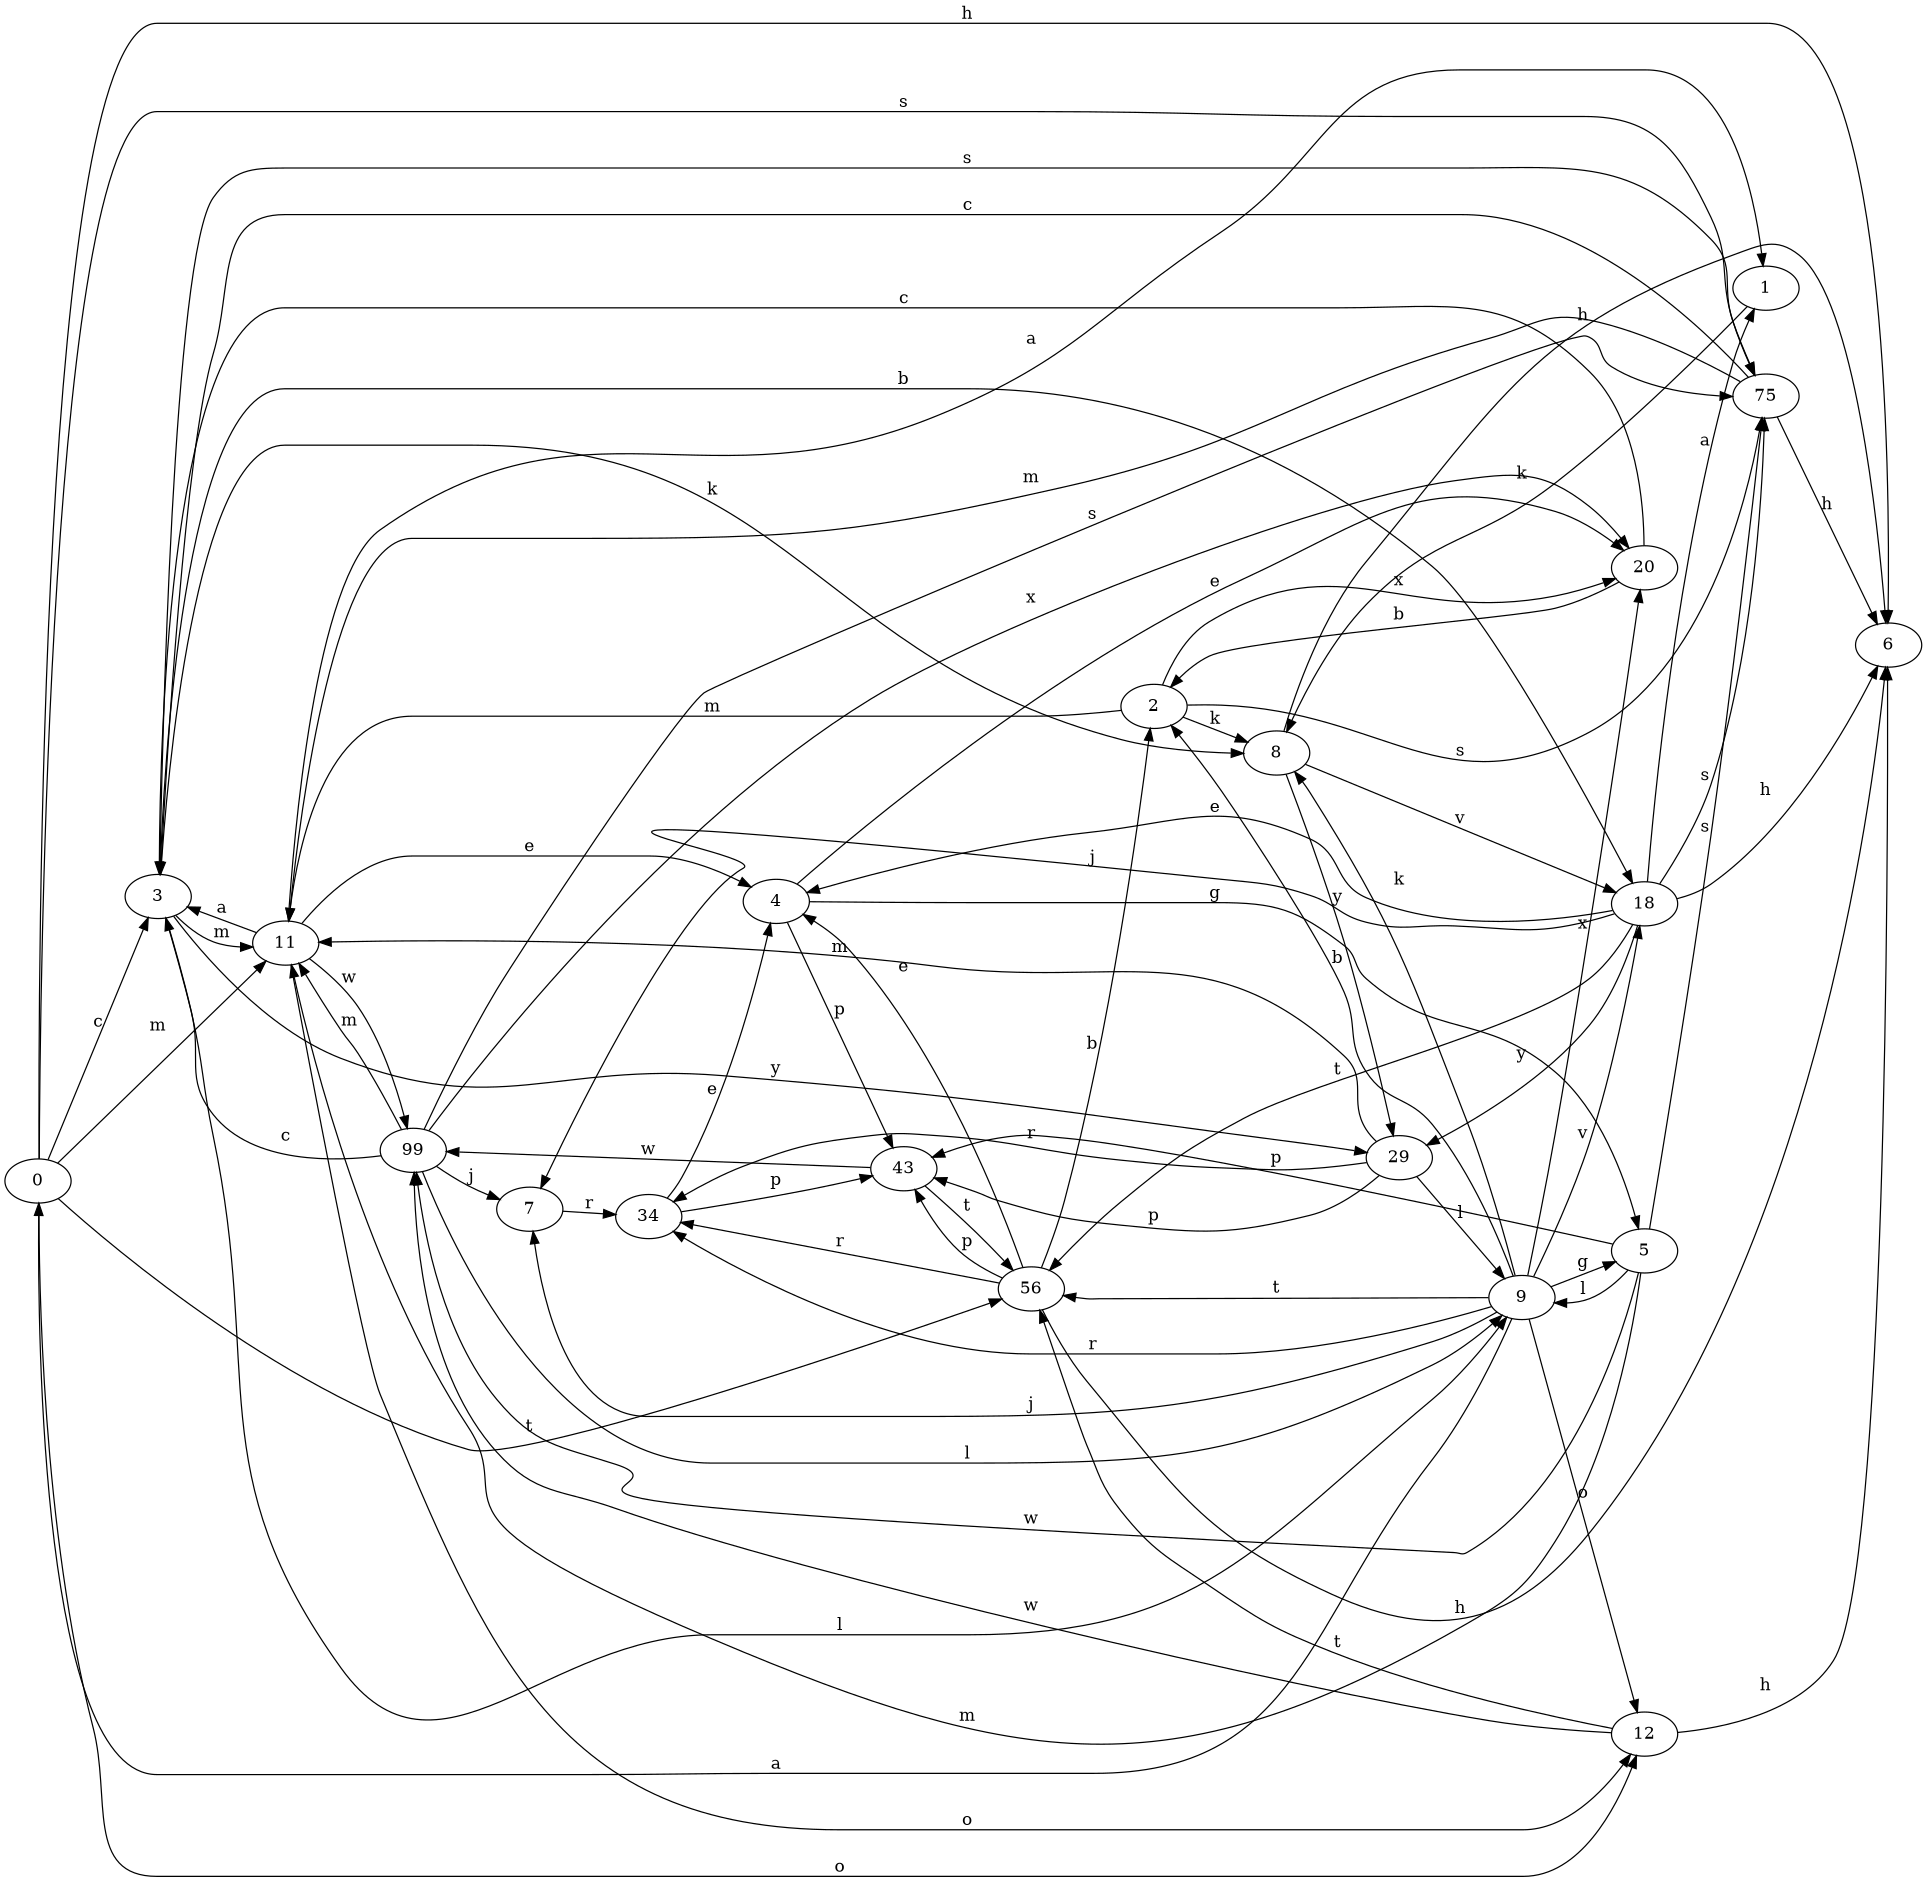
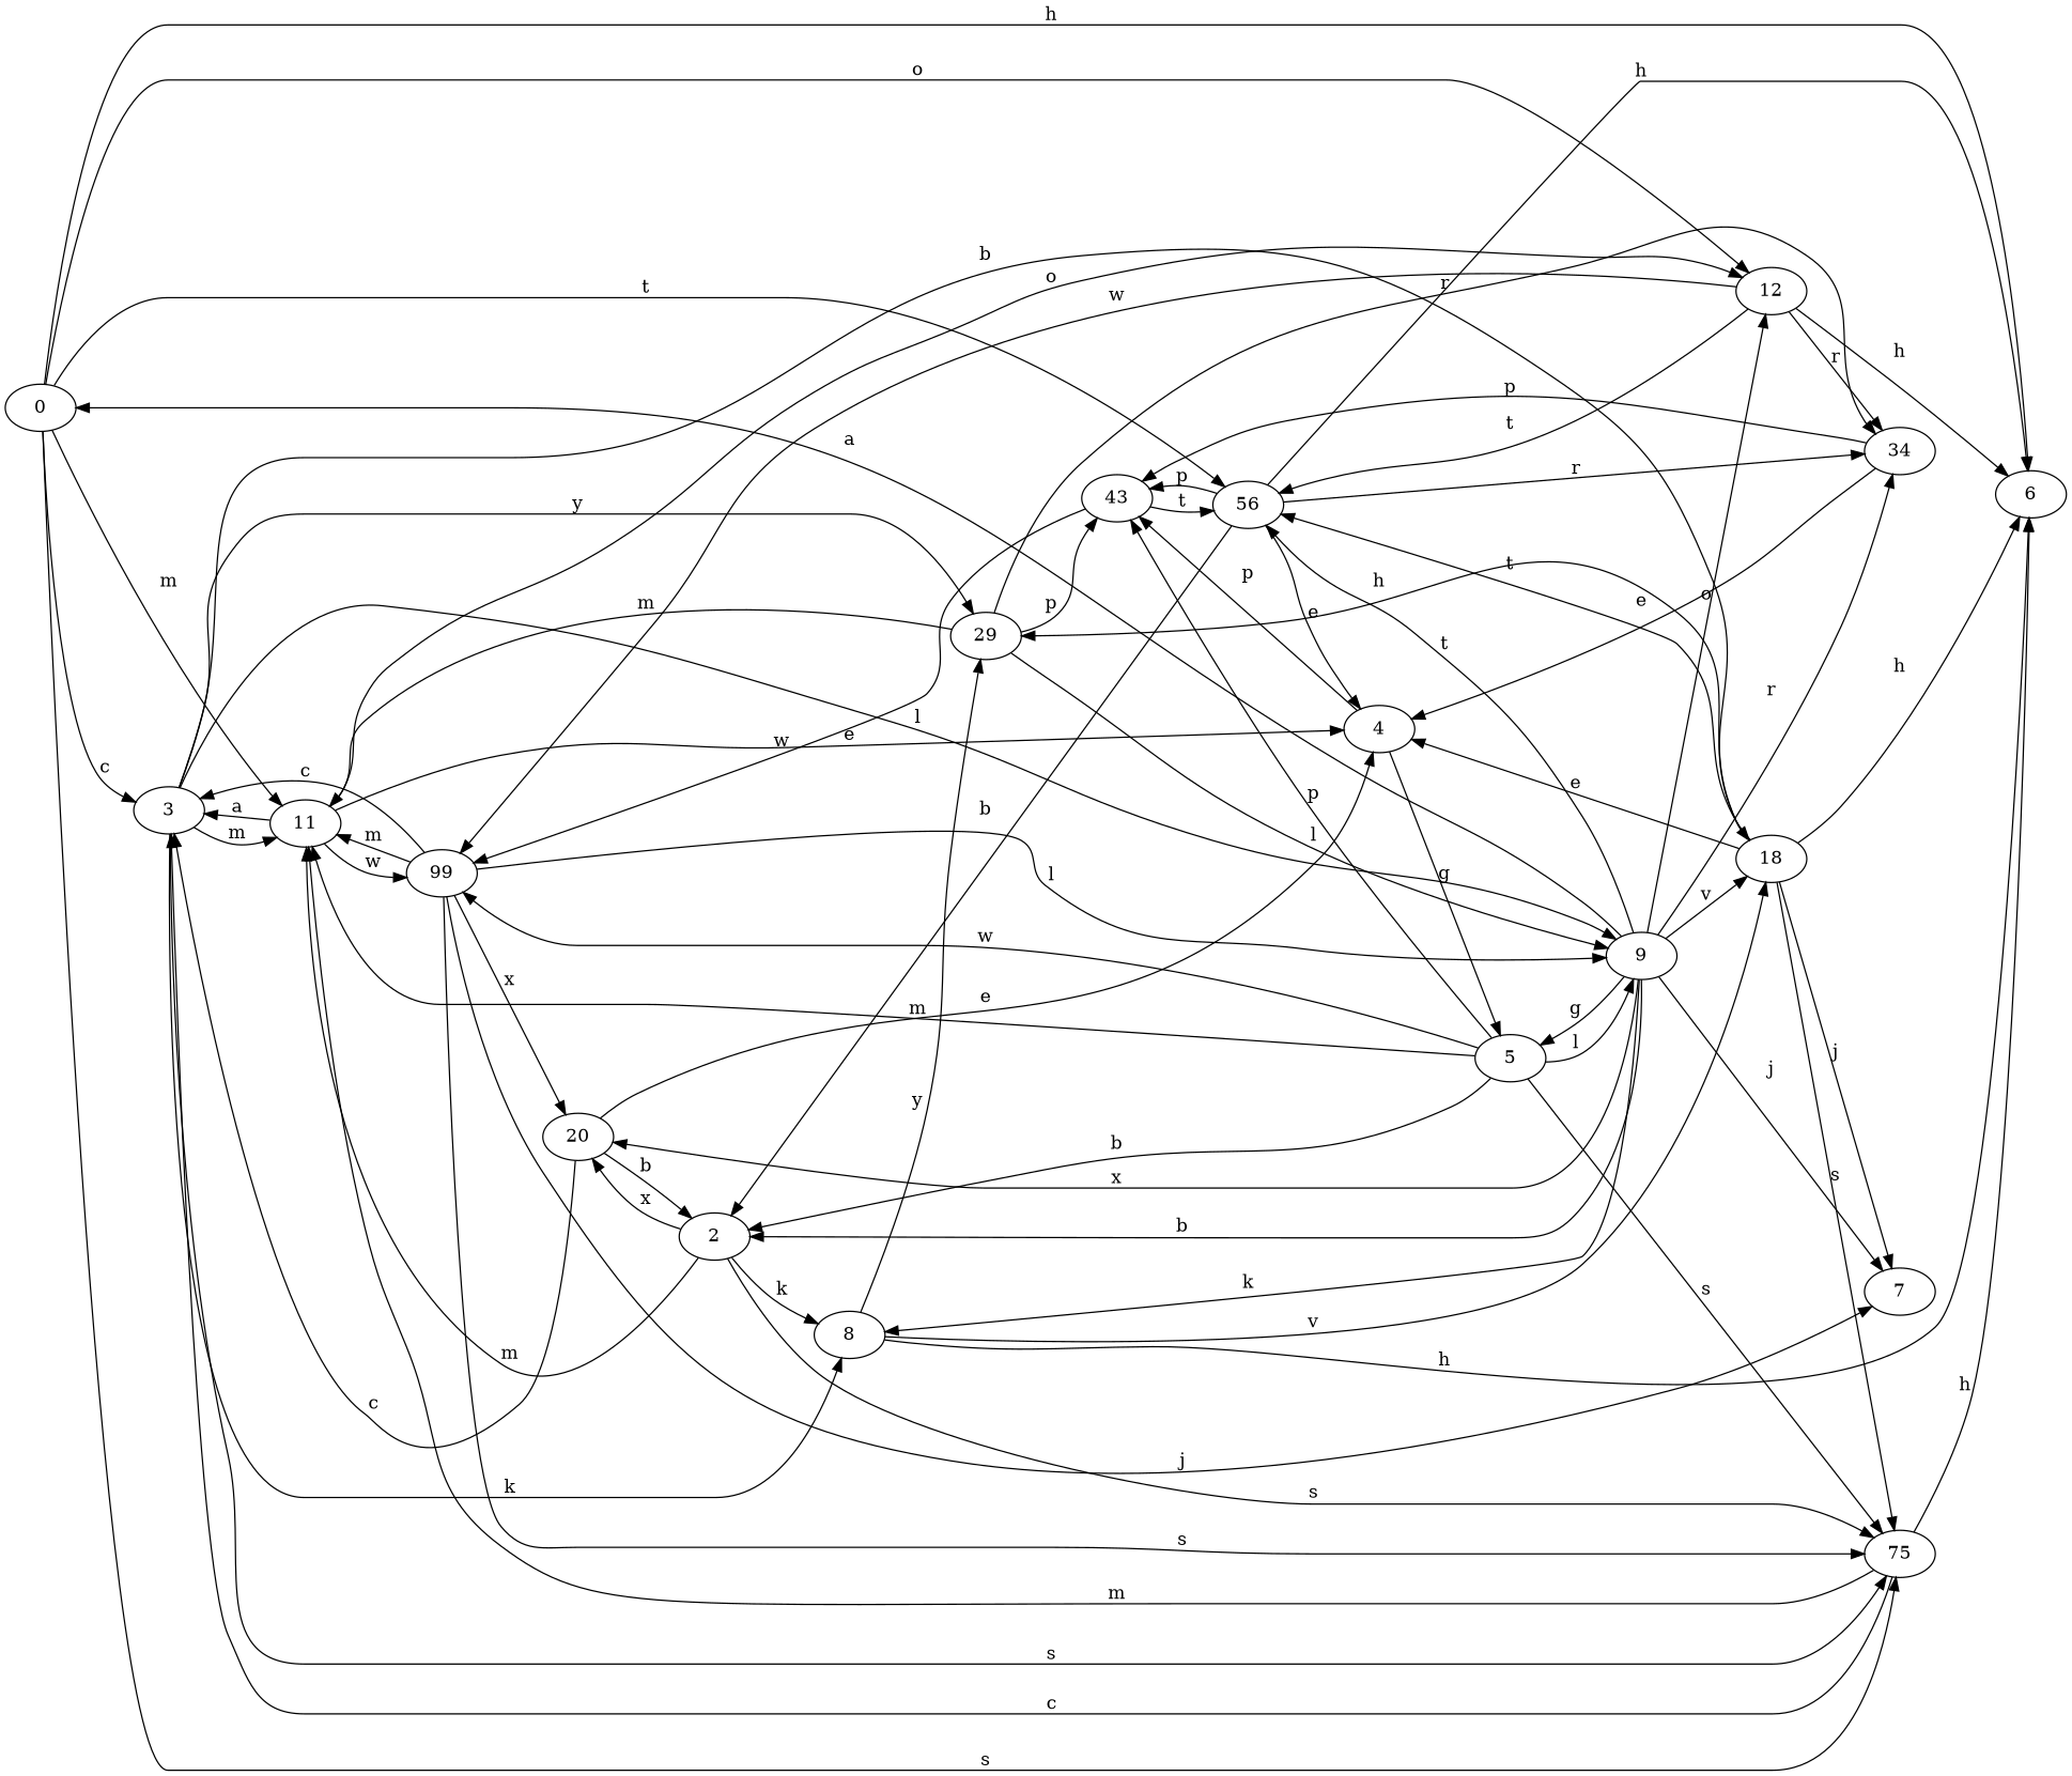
  strict digraph {
    rankdir=LR
    0
    3
    6
    11
    12
    n6 [label=75]
    n7 [label=56]
    8
    9
    n10 [label=29]
    18
-   1
    4
    n14 [label=99]
    n15 [label=34]
    2
    n17 [label=43]
    20
    5
    7
    0 -> 3 [label=c]
    0 -> 6 [label=h]
    0 -> 11 [label=m]
    0 -> 12 [label=o]
    0 -> n6 [label=s]
    0 -> n7 [label=t]
    3 -> 11 [label=m]
    3 -> n6 [label=s]
    3 -> 8 [label=k]
    3 -> 9 [label=l]
    3 -> n10 [label=y]
    3 -> 18 [label=b]
    11 -> 3 [label=a]
    11 -> 12 [label=o]
-   11 -> 1 [label=a]
    11 -> 4 [label=e]
    11 -> n14 [label=w]
    12 -> 6 [label=h]
    12 -> n7 [label=t]
    12 -> n14 [label=w]
-   7 -> n15 [label=r]
+   12 -> n15 [label=r]
    n6 -> 3 [label=c]
    n6 -> 6 [label=h]
    n6 -> 11 [label=m]
    n7 -> 6 [label=h]
    n7 -> 4 [label=e]
    n7 -> n15 [label=r]
    n7 -> 2 [label=b]
    n7 -> n17 [label=p]
    8 -> 6 [label=h]
    8 -> n10 [label=y]
    8 -> 18 [label=v]
    9 -> 0 [label=a]
    9 -> 12 [label=o]
    9 -> n7 [label=t]
    9 -> 8 [label=k]
    9 -> 18 [label=v]
    9 -> n15 [label=r]
    9 -> 2 [label=b]
    9 -> 20 [label=x]
    9 -> 5 [label=g]
    9 -> 7 [label=j]
    n10 -> 11 [label=m]
    n10 -> 9 [label=l]
    n10 -> n15 [label=r]
    n10 -> n17 [label=p]
    18 -> 6 [label=h]
    18 -> n6 [label=s]
    18 -> n7 [label=t]
-   18 -> n10 [label=y]
-   18 -> 1 [label=a]
+   18 -> n10 [label=h]
    18 -> 4 [label=e]
    18 -> 7 [label=j]
-   1 -> 8 [label=k]
    4 -> n17 [label=p]
    4 -> 5 [label=g]
    n14 -> 3 [label=c]
    n14 -> 11 [label=m]
    n14 -> n6 [label=s]
    n14 -> 9 [label=l]
    n14 -> 20 [label=x]
    n14 -> 7 [label=j]
    n15 -> 4 [label=e]
    n15 -> n17 [label=p]
    2 -> 11 [label=m]
    2 -> n6 [label=s]
    2 -> 8 [label=k]
    2 -> 20 [label=x]
    n17 -> n7 [label=t]
    n17 -> n14 [label=w]
    20 -> 3 [label=c]
-   4 -> 20 [label=e]
+   20 -> 4 [label=e]
    20 -> 2 [label=b]
    5 -> 11 [label=m]
    5 -> n6 [label=s]
    5 -> 9 [label=l]
    5 -> n14 [label=w]
+   5 -> 2 [label=b]
    5 -> n17 [label=p]
  }
